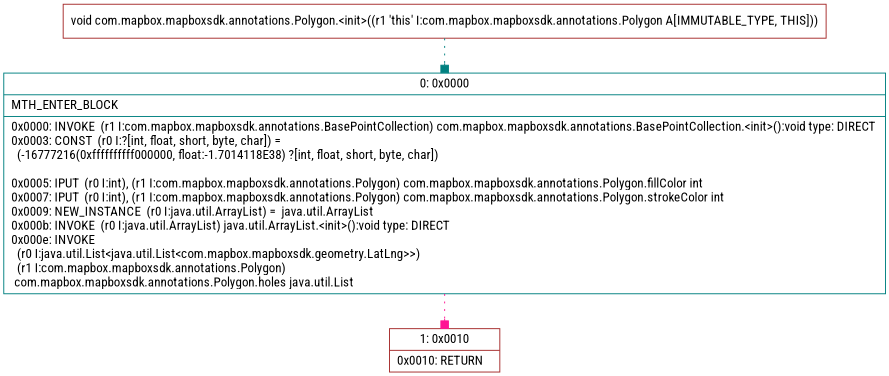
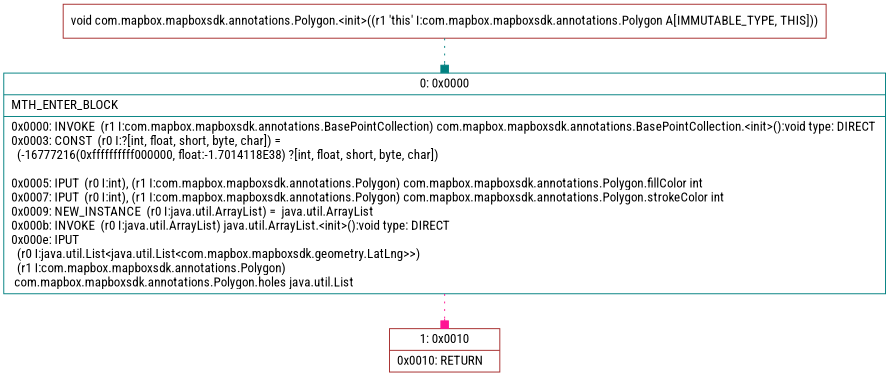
  digraph {
    fontname="Roboto Condensed"
    node [shape=record color=brown fontname="Roboto Condensed"]
    edge [style=dotted arrowhead=box fontname="Roboto Condensed"]
-   n1 [label="{0\:\ 0x0000|MTH_ENTER_BLOCK\l|0x0000: INVOKE  (r1 I:com.mapbox.mapboxsdk.annotations.BasePointCollection) com.mapbox.mapboxsdk.annotations.BasePointCollection.\<init\>():void type: DIRECT \l0x0003: CONST  (r0 I:?[int, float, short, byte, char]) = \l  (\-16777216(0xffffffffff000000, float:\-1.7014118E38) ?[int, float, short, byte, char])\l \l0x0005: IPUT  (r0 I:int), (r1 I:com.mapbox.mapboxsdk.annotations.Polygon) com.mapbox.mapboxsdk.annotations.Polygon.fillColor int \l0x0007: IPUT  (r0 I:int), (r1 I:com.mapbox.mapboxsdk.annotations.Polygon) com.mapbox.mapboxsdk.annotations.Polygon.strokeColor int \l0x0009: NEW_INSTANCE  (r0 I:java.util.ArrayList) =  java.util.ArrayList \l0x000b: INVOKE  (r0 I:java.util.ArrayList) java.util.ArrayList.\<init\>():void type: DIRECT \l0x000e: INVOKE  \l  (r0 I:java.util.List\<java.util.List\<com.mapbox.mapboxsdk.geometry.LatLng\>\>)\l  (r1 I:com.mapbox.mapboxsdk.annotations.Polygon)\l com.mapbox.mapboxsdk.annotations.Polygon.holes java.util.List \l}" color=teal]
+   n1 [label="{0\:\ 0x0000|MTH_ENTER_BLOCK\l|0x0000: INVOKE  (r1 I:com.mapbox.mapboxsdk.annotations.BasePointCollection) com.mapbox.mapboxsdk.annotations.BasePointCollection.\<init\>():void type: DIRECT \l0x0003: CONST  (r0 I:?[int, float, short, byte, char]) = \l  (\-16777216(0xffffffffff000000, float:\-1.7014118E38) ?[int, float, short, byte, char])\l \l0x0005: IPUT  (r0 I:int), (r1 I:com.mapbox.mapboxsdk.annotations.Polygon) com.mapbox.mapboxsdk.annotations.Polygon.fillColor int \l0x0007: IPUT  (r0 I:int), (r1 I:com.mapbox.mapboxsdk.annotations.Polygon) com.mapbox.mapboxsdk.annotations.Polygon.strokeColor int \l0x0009: NEW_INSTANCE  (r0 I:java.util.ArrayList) =  java.util.ArrayList \l0x000b: INVOKE  (r0 I:java.util.ArrayList) java.util.ArrayList.\<init\>():void type: DIRECT \l0x000e: IPUT  \l  (r0 I:java.util.List\<java.util.List\<com.mapbox.mapboxsdk.geometry.LatLng\>\>)\l  (r1 I:com.mapbox.mapboxsdk.annotations.Polygon)\l com.mapbox.mapboxsdk.annotations.Polygon.holes java.util.List \l}" color=teal]
    n2 [label="{1\:\ 0x0010|0x0010: RETURN   \l}"]
    n3 [label="{void com.mapbox.mapboxsdk.annotations.Polygon.\<init\>((r1 'this' I:com.mapbox.mapboxsdk.annotations.Polygon A[IMMUTABLE_TYPE, THIS])) }"]
    n1 -> n2 [color=deeppink]
    n3 -> n1 [color=teal]
  }
